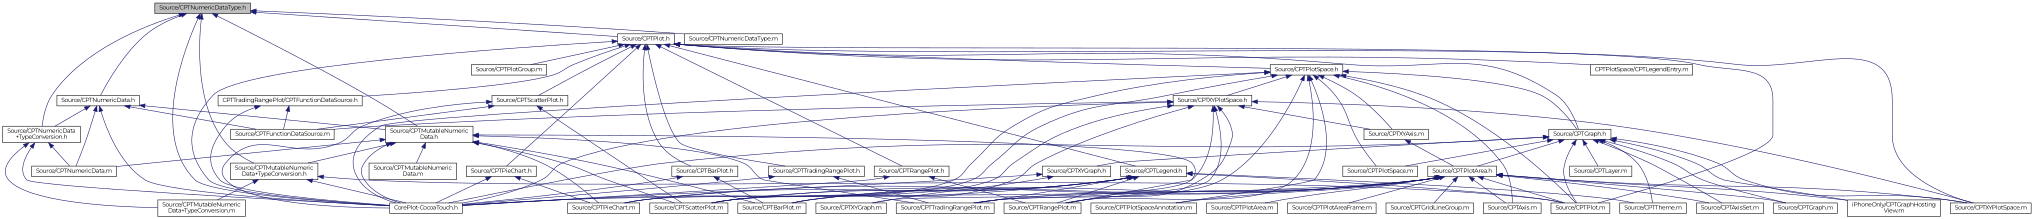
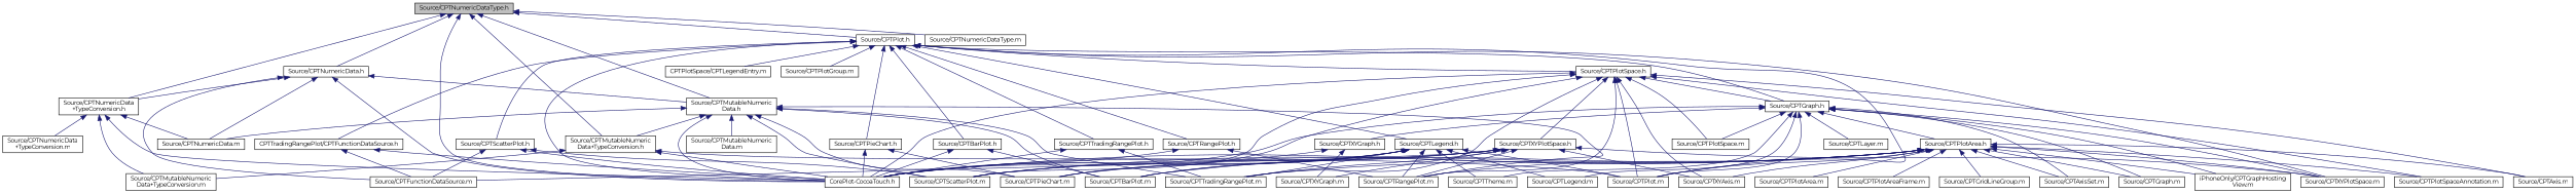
  digraph {
    fontname=Montserrat
    node [color=black fontname=Montserrat fontsize=10 shape=record]
    edge [color=midnightblue dir=back fontname=Montserrat fontsize=10 labelfontname="Lucinda Grande" labelfontsize=10 style=solid]
    n1 [fillcolor=grey75 fontcolor=black height=0.2 label="Source/CPTNumericDataType.h" style=filled width=0.4]
    n2 [height=0.2 label="CorePlot-CocoaTouch.h" width=0.4]
    n3 [height=0.2 label="Source/CPTPlot.h" width=0.4]
    n4 [height=0.2 label="Source/CPTMutableNumeric\lData.h" width=0.4]
    n5 [height=0.2 label="Source/CPTMutableNumeric\lData+TypeConversion.h" width=0.4]
    n6 [height=0.2 label="Source/CPTNumericData.h" width=0.4]
    n7 [height=0.2 label="Source/CPTNumericData\l+TypeConversion.h" width=0.4]
    n8 [height=0.2 label="Source/CPTNumericDataType.m" width=0.4]
    n9 [height=0.2 label="Source/CPTGraph.h" width=0.4]
    n10 [height=0.2 label="Source/CPTPlot.m" width=0.4]
    n11 [height=0.2 label="Source/CPTXYPlotSpace.m" width=0.4]
    n12 [height=0.2 label="Source/CPTPlotSpace.h" width=0.4]
    n13 [height=0.2 label="Source/CPTBarPlot.h" width=0.4]
    n14 [height=0.2 label="Source/CPTLegend.h" width=0.4]
    n15 [height=0.2 label="CPTTradingRangePlot/CPTFunctionDataSource.h" width=0.4]
    n16 [height=0.2 label="Source/CPTScatterPlot.h" width=0.4]
    n17 [height=0.2 label="CPTPlotSpace/CPTLegendEntry.m" width=0.4]
    n18 [height=0.2 label="Source/CPTPieChart.h" width=0.4]
    n19 [height=0.2 label="Source/CPTPlotGroup.m" width=0.4]
    n20 [height=0.2 label="Source/CPTRangePlot.h" width=0.4]
    n21 [height=0.2 label="Source/CPTTradingRangePlot.h" width=0.4]
    n22 [height=0.2 label="Source/CPTBarPlot.m" width=0.4]
    n23 [height=0.2 label="Source/CPTPieChart.m" width=0.4]
    n24 [height=0.2 label="Source/CPTRangePlot.m" width=0.4]
    n25 [height=0.2 label="Source/CPTScatterPlot.m" width=0.4]
    n26 [height=0.2 label="Source/CPTTradingRangePlot.m" width=0.4]
    n27 [height=0.2 label="Source/CPTMutableNumeric\lData.m" width=0.4]
    n28 [height=0.2 label="Source/CPTNumericData.m" width=0.4]
    n29 [height=0.2 label="Source/CPTMutableNumeric\lData+TypeConversion.m" width=0.4]
    n30 [height=0.2 label="Source/CPTFunctionDataSource.m" width=0.4]
+   n31 [height=0.2 label="Source/CPTNumericData\l+TypeConversion.m" width=0.4]
    n32 [height=0.2 label="Source/CPTPlotArea.h" width=0.4]
    n33 [height=0.2 label="Source/CPTAxisSet.m" width=0.4]
    n34 [height=0.2 label="Source/CPTGraph.m" width=0.4]
    n35 [height=0.2 label="iPhoneOnly/CPTGraphHosting\lView.m" width=0.4]
    n36 [height=0.2 label="Source/CPTLayer.m" width=0.4]
+   n37 [height=0.2 label="Source/CPTLegend.m" width=0.4]
    n38 [height=0.2 label="Source/CPTPlotSpace.m" width=0.4]
    n39 [height=0.2 label="Source/CPTTheme.m" width=0.4]
    n40 [height=0.2 label="Source/CPTXYGraph.h" width=0.4]
    n41 [height=0.2 label="Source/CPTAxis.m" width=0.4]
    n42 [height=0.2 label="Source/CPTPlotSpaceAnnotation.m" width=0.4]
    n43 [height=0.2 label="Source/CPTXYAxis.m" width=0.4]
    n44 [height=0.2 label="Source/CPTXYPlotSpace.h" width=0.4]
    n45 [height=0.2 label="Source/CPTGridLineGroup.m" width=0.4]
    n46 [height=0.2 label="Source/CPTPlotArea.m" width=0.4]
    n47 [height=0.2 label="Source/CPTPlotAreaFrame.m" width=0.4]
    n48 [height=0.2 label="Source/CPTXYGraph.m" width=0.4]
    n1 -> n2
    n1 -> n3
    n1 -> n4
    n1 -> n5
    n1 -> n6
    n1 -> n7
    n1 -> n8
    n3 -> n2
    n3 -> n9
    n3 -> n10
    n3 -> n11
    n3 -> n12
    n3 -> n13
    n3 -> n14
    n3 -> n15
    n3 -> n16
    n3 -> n17
    n3 -> n18
    n3 -> n19
    n3 -> n20
    n3 -> n21
    n4 -> n2
    n4 -> n5
    n4 -> n22
    n4 -> n23
    n4 -> n24
    n4 -> n25
    n4 -> n26
    n4 -> n27
    n4 -> n28
    n5 -> n2
    n5 -> n10
    n5 -> n29
    n6 -> n2
    n6 -> n4
    n6 -> n7
    n6 -> n28
    n6 -> n30
    n7 -> n2
    n7 -> n28
    n7 -> n29
+   n7 -> n31
    n9 -> n2
    n9 -> n10
    n9 -> n11
    n9 -> n32
    n9 -> n33
    n9 -> n34
    n9 -> n35
    n9 -> n36
+   n9 -> n37
    n9 -> n38
    n9 -> n39
    n9 -> n40
    n12 -> n2
    n12 -> n9
    n12 -> n10
    n12 -> n23
    n12 -> n24
    n12 -> n25
    n12 -> n26
    n12 -> n38
    n12 -> n41
    n12 -> n42
    n12 -> n43
    n12 -> n44
    n13 -> n2
    n13 -> n22
    n14 -> n2
    n14 -> n10
    n14 -> n22
    n14 -> n23
    n14 -> n24
    n14 -> n25
    n14 -> n26
+   n14 -> n37
    n14 -> n39
    n15 -> n2
    n15 -> n30
    n16 -> n2
    n16 -> n25
    n16 -> n30
    n18 -> n2
    n18 -> n23
    n20 -> n2
    n20 -> n24
    n21 -> n2
    n21 -> n26
    n32 -> n2
    n32 -> n10
    n32 -> n11
    n32 -> n22
    n32 -> n23
    n32 -> n24
    n32 -> n25
    n32 -> n26
    n32 -> n33
    n32 -> n34
    n32 -> n35
    n32 -> n41
    n32 -> n42
-   n43 -> n32
+   n32 -> n43
    n32 -> n45
    n32 -> n46
    n32 -> n47
    n40 -> n2
    n40 -> n48
    n44 -> n2
    n44 -> n11
    n44 -> n22
    n44 -> n24
    n44 -> n25
    n44 -> n26
    n44 -> n30
    n44 -> n43
    n44 -> n48
  }
